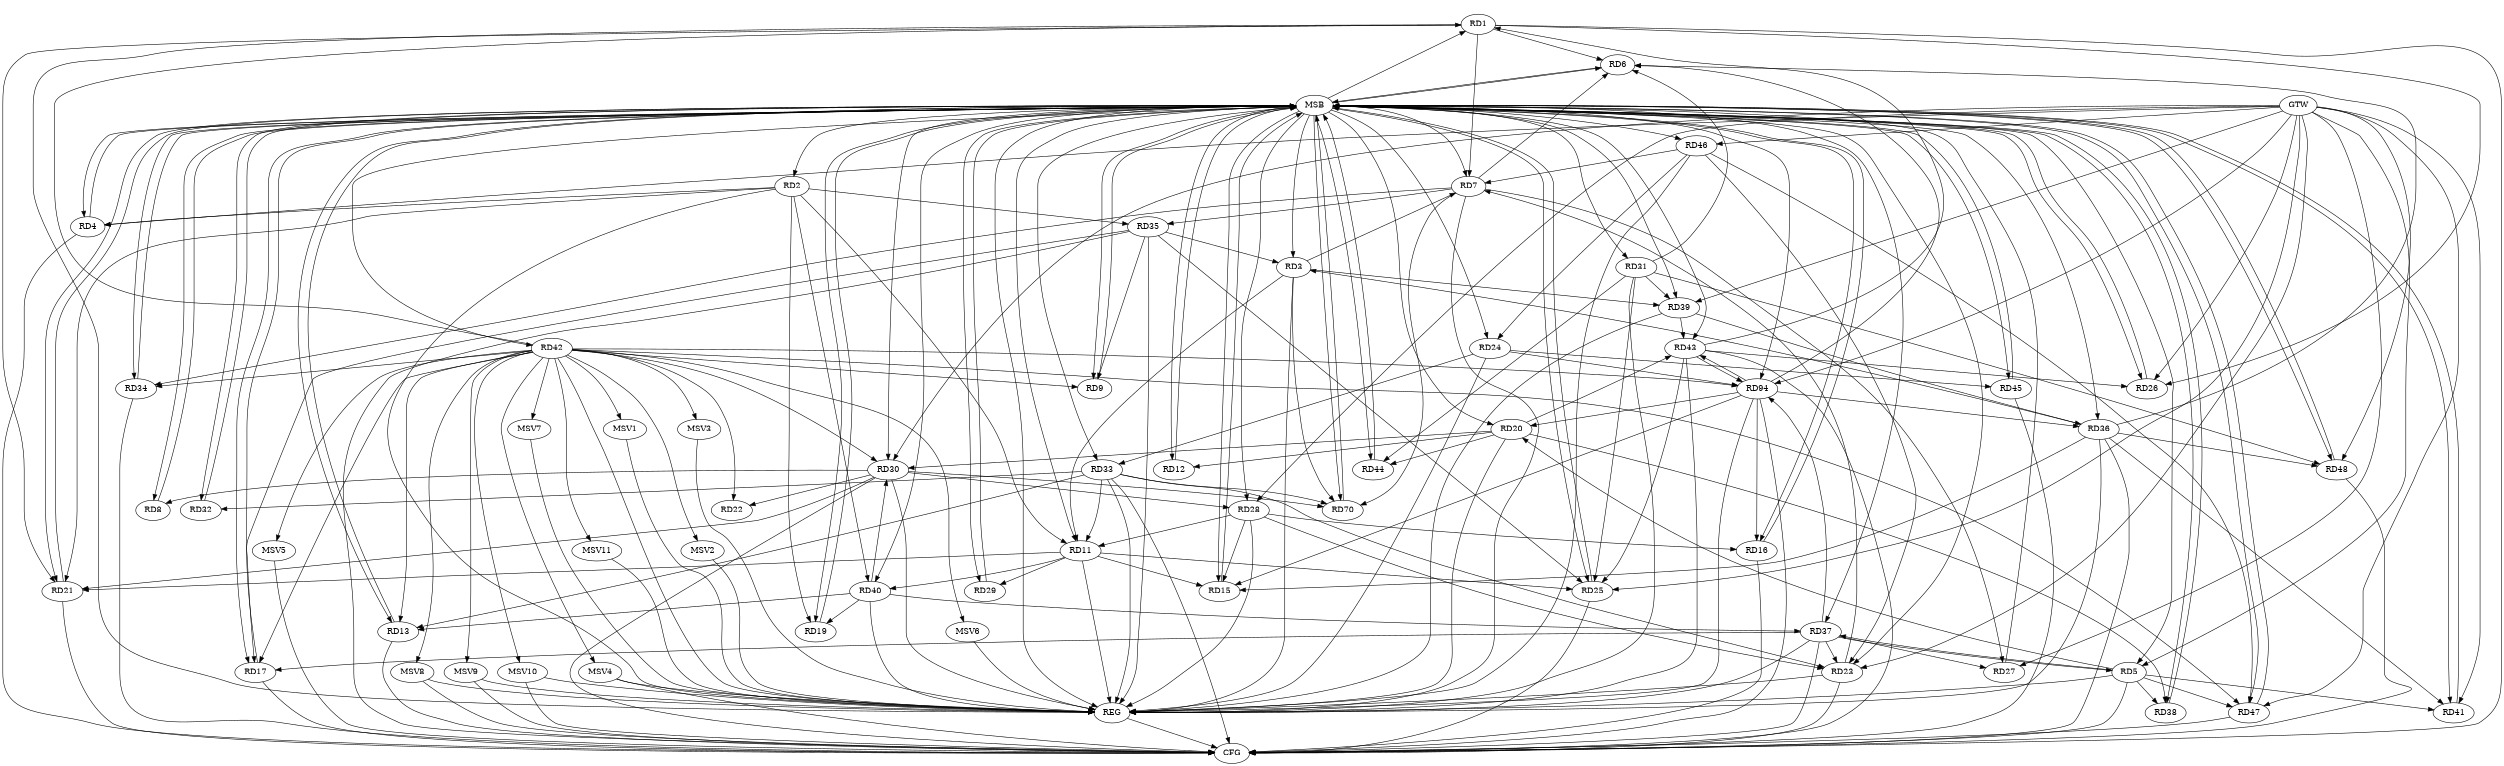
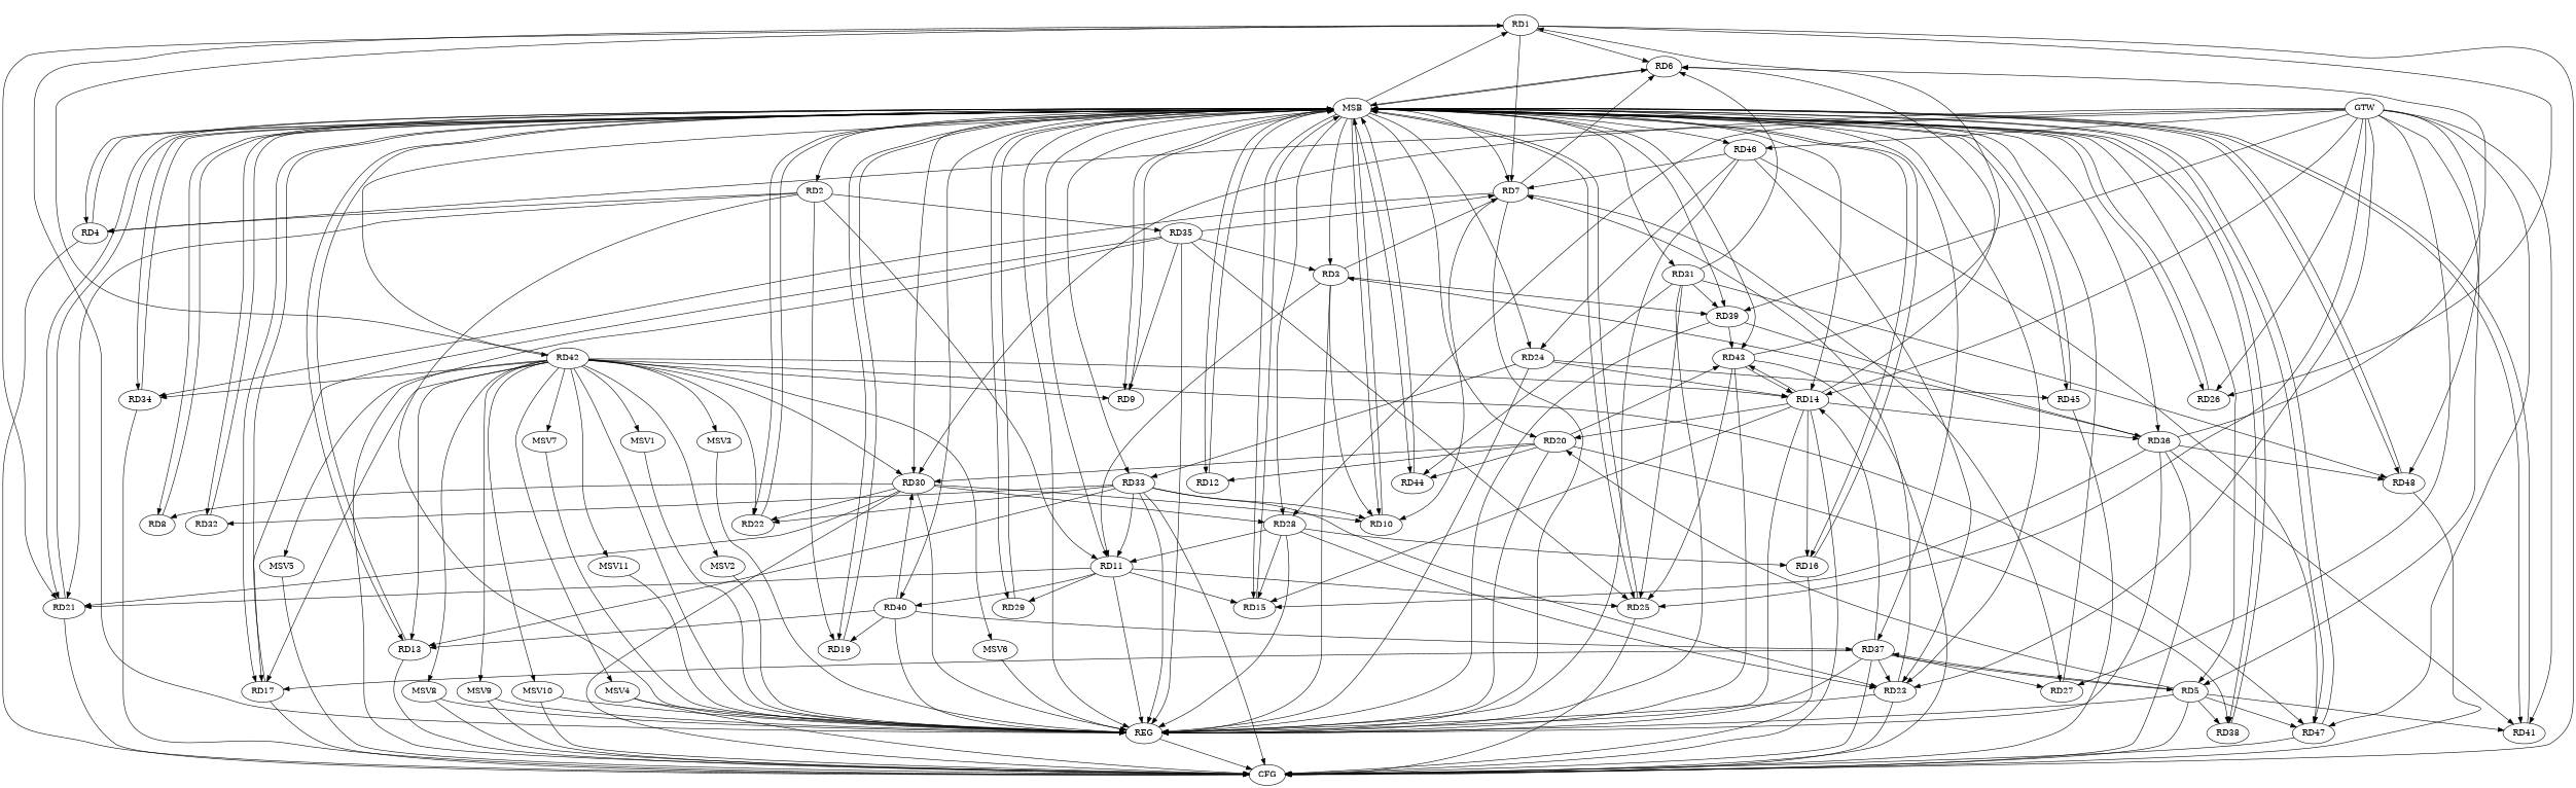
  strict digraph {
    n1 [label=RD1]
    n2 [label=RD6]
    n3 [label=RD7]
    n4 [label=RD21]
    n5 [label=RD26]
    n6 [label=REG]
    n7 [label=CFG]
    n8 [label=MSB]
    n9 [label=RD35]
-   n10 [label=RD70]
+   n10 [label=RD10]
    n11 [label=RD27]
    n12 [label=RD34]
    n13 [label=RD2]
    n14 [label=RD4]
    n15 [label=RD11]
    n16 [label=RD19]
    n17 [label=RD40]
    n18 [label=RD15]
    n19 [label=RD25]
    n20 [label=RD29]
    n21 [label=RD3]
    n22 [label=RD9]
    n23 [label=RD17]
    n24 [label=RD37]
    n25 [label=RD13]
    n26 [label=RD30]
    n27 [label=RD39]
    n28 [label=RD36]
    n29 [label=RD43]
    n30 [label=RD5]
    n31 [label=RD20]
    n32 [label=RD38]
    n33 [label=RD41]
    n34 [label=RD47]
    n35 [label=RD8]
    n36 [label=RD12]
-   n37 [label=RD94]
+   n37 [label=RD14]
    n38 [label=RD16]
    n39 [label=RD48]
    n40 [label=RD44]
    n41 [label=RD22]
    n42 [label=RD23]
    n43 [label=RD24]
    n44 [label=RD33]
    n45 [label=RD45]
    n46 [label=RD28]
    n47 [label=RD31]
    n48 [label=RD32]
    n49 [label=RD42]
    n50 [label=RD46]
    n51 [label=MSV1]
    n52 [label=MSV2]
    n53 [label=MSV3]
    n54 [label=MSV4]
    n55 [label=MSV5]
    n56 [label=MSV6]
    n57 [label=MSV7]
    n58 [label=MSV8]
    n59 [label=MSV9]
    n60 [label=MSV10]
    n61 [label=MSV11]
    n62 [label=GTW]
    n1 -> n2
    n1 -> n3
    n1 -> n4
    n1 -> n5
    n1 -> n6
    n1 -> n7
    n2 -> n8
    n3 -> n2
    n3 -> n6
-   n3 -> n9
+   n9 -> n3
    n3 -> n10
    n3 -> n11
    n3 -> n12
    n4 -> n7
    n4 -> n8
    n5 -> n8
    n6 -> n7
    n8 -> n1
    n8 -> n2
    n8 -> n3
    n8 -> n4
    n8 -> n5
    n8 -> n6
    n8 -> n10
    n8 -> n12
    n8 -> n13
    n8 -> n14
    n8 -> n15
    n8 -> n16
    n8 -> n17
    n8 -> n18
    n8 -> n19
    n8 -> n20
    n8 -> n21
    n8 -> n22
    n8 -> n23
    n8 -> n24
    n8 -> n25
    n8 -> n26
    n8 -> n27
    n8 -> n28
    n8 -> n29
    n8 -> n30
    n8 -> n31
    n8 -> n32
    n8 -> n33
    n8 -> n34
    n8 -> n35
    n8 -> n36
    n8 -> n37
    n8 -> n38
    n8 -> n39
    n8 -> n40
+   n8 -> n41
    n8 -> n42
    n8 -> n43
    n8 -> n44
    n8 -> n45
    n8 -> n46
    n8 -> n47
    n8 -> n48
    n8 -> n49
    n8 -> n50
    n9 -> n6
    n9 -> n7
    n9 -> n19
    n9 -> n21
    n9 -> n22
    n9 -> n23
    n10 -> n8
    n11 -> n8
    n12 -> n7
    n12 -> n8
    n13 -> n4
    n13 -> n6
    n13 -> n9
    n13 -> n14
    n13 -> n15
    n13 -> n16
-   n13 -> n17
    n14 -> n7
    n14 -> n8
    n15 -> n4
    n15 -> n6
    n15 -> n17
    n15 -> n18
    n15 -> n19
    n15 -> n20
    n16 -> n8
    n17 -> n6
    n17 -> n16
    n17 -> n24
    n17 -> n25
    n17 -> n26
    n18 -> n8
    n19 -> n7
    n19 -> n8
    n20 -> n8
    n21 -> n3
    n21 -> n6
    n21 -> n10
    n21 -> n15
    n21 -> n27
    n22 -> n8
    n23 -> n7
    n23 -> n8
    n24 -> n6
    n24 -> n7
    n24 -> n11
    n24 -> n23
    n24 -> n30
    n24 -> n37
    n24 -> n42
    n25 -> n7
    n25 -> n8
    n26 -> n4
    n26 -> n6
    n26 -> n7
    n26 -> n10
    n26 -> n35
    n26 -> n41
    n26 -> n46
    n27 -> n6
    n27 -> n28
    n27 -> n29
    n28 -> n2
    n28 -> n6
    n28 -> n7
    n28 -> n18
    n28 -> n21
    n28 -> n33
    n28 -> n39
    n29 -> n1
-   n29 -> n5
    n29 -> n6
    n29 -> n7
    n29 -> n19
    n29 -> n37
    n30 -> n6
    n30 -> n7
    n30 -> n24
    n30 -> n31
    n30 -> n32
    n30 -> n33
    n30 -> n34
    n31 -> n6
    n31 -> n26
    n31 -> n29
    n31 -> n32
    n31 -> n36
    n31 -> n40
    n32 -> n8
    n33 -> n8
    n34 -> n7
    n34 -> n8
    n35 -> n8
    n36 -> n8
    n37 -> n2
    n37 -> n6
    n37 -> n7
    n37 -> n18
    n37 -> n28
    n37 -> n29
    n37 -> n31
    n37 -> n38
    n38 -> n7
    n38 -> n8
    n39 -> n7
    n39 -> n8
    n40 -> n8
+   n41 -> n8
    n42 -> n3
    n42 -> n6
    n42 -> n7
    n43 -> n6
    n43 -> n37
    n43 -> n44
    n43 -> n45
    n44 -> n6
    n44 -> n7
    n44 -> n10
    n44 -> n15
    n44 -> n25
+   n44 -> n41
    n44 -> n42
    n44 -> n48
    n45 -> n7
    n45 -> n8
    n46 -> n6
    n46 -> n15
    n46 -> n18
    n46 -> n38
    n46 -> n42
    n47 -> n2
    n47 -> n6
    n47 -> n19
    n47 -> n27
    n47 -> n39
    n47 -> n40
    n48 -> n8
    n49 -> n1
    n49 -> n6
    n49 -> n12
    n49 -> n22
    n49 -> n23
    n49 -> n25
    n49 -> n26
    n49 -> n34
    n49 -> n37
    n49 -> n41
    n49 -> n51
    n49 -> n52
    n49 -> n53
    n49 -> n54
    n49 -> n55
    n49 -> n56
    n49 -> n57
    n49 -> n58
    n49 -> n59
    n49 -> n60
    n49 -> n61
    n50 -> n3
    n50 -> n6
    n50 -> n34
    n50 -> n42
    n50 -> n43
    n51 -> n6
    n52 -> n6
    n53 -> n6
    n54 -> n6
    n54 -> n7
    n55 -> n7
    n56 -> n6
    n57 -> n6
    n58 -> n6
    n58 -> n7
    n59 -> n6
    n59 -> n7
    n60 -> n6
    n60 -> n7
    n61 -> n6
    n62 -> n5
    n62 -> n11
    n62 -> n14
    n62 -> n19
    n62 -> n26
    n62 -> n27
    n62 -> n30
    n62 -> n33
    n62 -> n34
    n62 -> n37
    n62 -> n39
    n62 -> n42
    n62 -> n46
    n62 -> n50
  }
